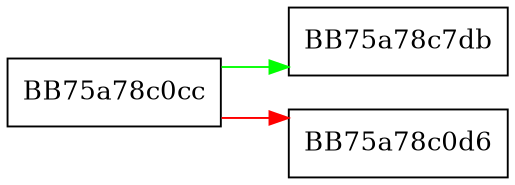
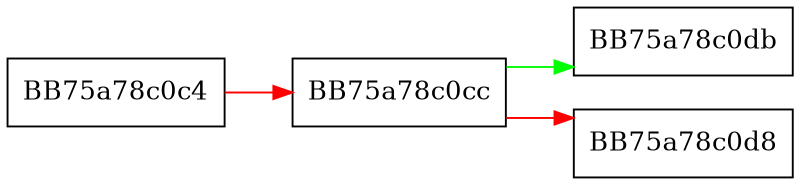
  digraph {
    rankdir=LR
    splines=ortho
    node [shape=box]
    edge [color=red]
+   BB75a78c0c4
    BB75a78c0cc
-   BB75a78c0db [label=BB75a78c7db]
-   BB75a78c0d6
+   BB75a78c0db
+   BB75a78c0d6 [label=BB75a78c0d8]
+   BB75a78c0c4 -> BB75a78c0cc
    BB75a78c0cc -> BB75a78c0db [color=green]
    BB75a78c0cc -> BB75a78c0d6
  }
